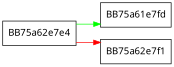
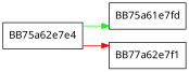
  digraph {
    fontname="Noto Sans"
    rankdir=LR
    splines=ortho
    node [fontname="Noto Sans" shape=box]
    edge [fontname="Noto Sans"]
    n1 [label=BB75a61e7fd]
    BB75a62e7e4
-   BB75a62e7f1
+   BB75a62e7f1 [label=BB77a62e7f1]
    BB75a62e7e4 -> n1 [color=green]
    BB75a62e7e4 -> BB75a62e7f1 [color=red]
  }
